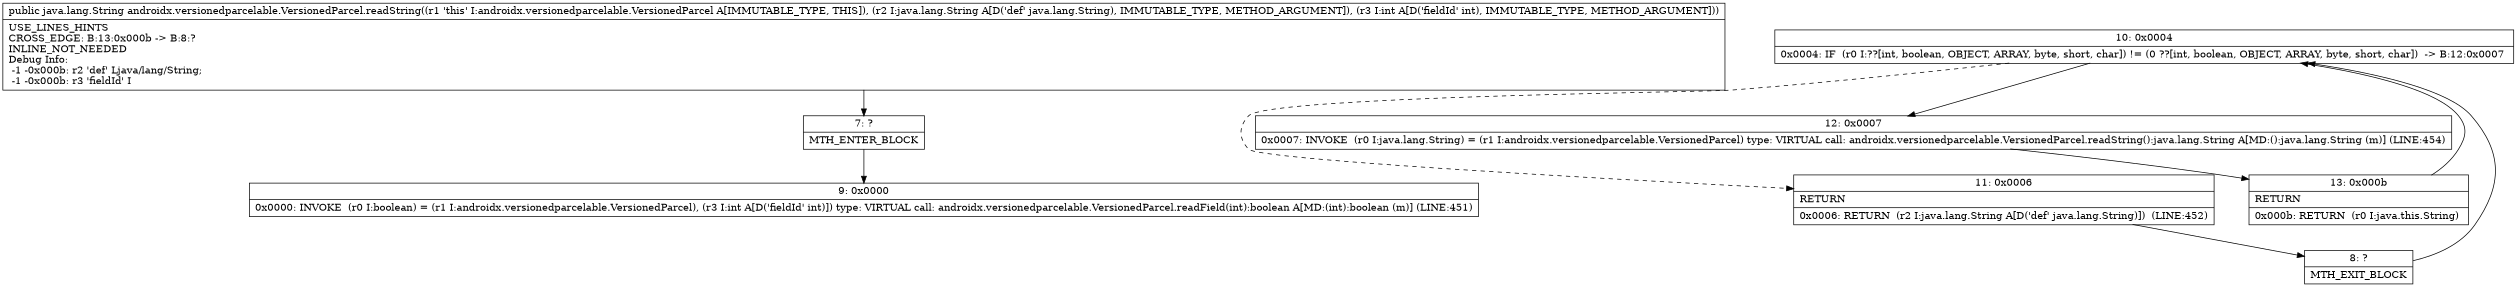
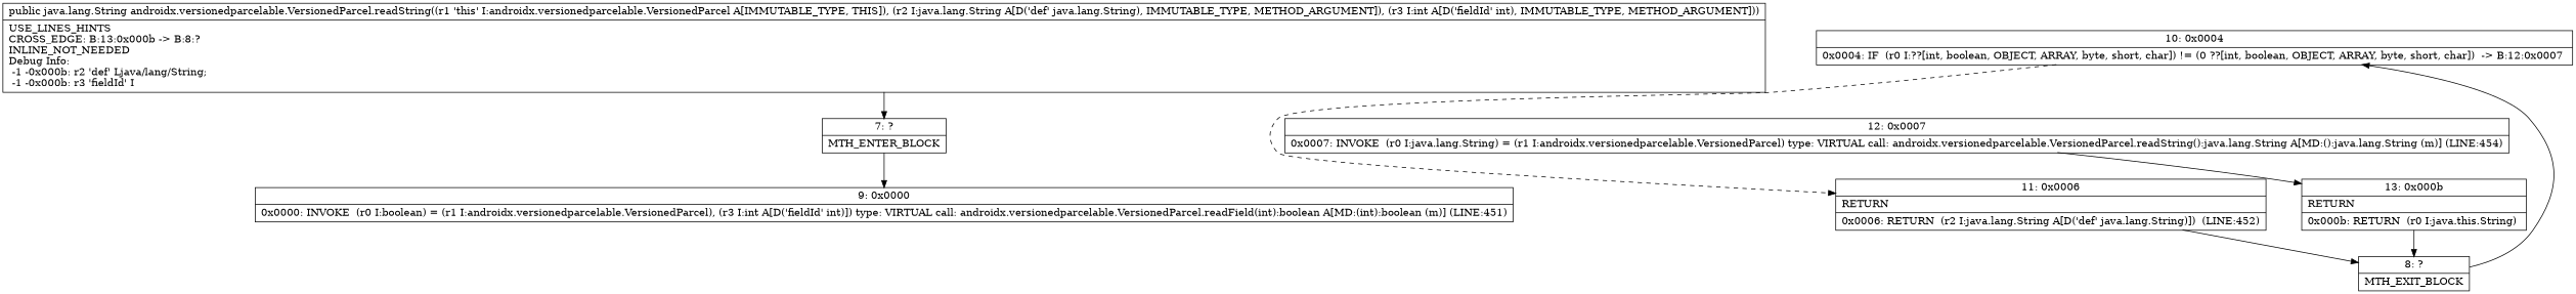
  digraph {
    node [shape=record]
    n1 [label="{7\:\ ?|MTH_ENTER_BLOCK\l}"]
    n2 [label="{9\:\ 0x0000|0x0000: INVOKE  (r0 I:boolean) = (r1 I:androidx.versionedparcelable.VersionedParcel), (r3 I:int A[D('fieldId' int)]) type: VIRTUAL call: androidx.versionedparcelable.VersionedParcel.readField(int):boolean A[MD:(int):boolean (m)] (LINE:451)\l}"]
    n3 [label="{10\:\ 0x0004|0x0004: IF  (r0 I:??[int, boolean, OBJECT, ARRAY, byte, short, char]) != (0 ??[int, boolean, OBJECT, ARRAY, byte, short, char])  \-\> B:12:0x0007 \l}"]
    n4 [label="{11\:\ 0x0006|RETURN\l|0x0006: RETURN  (r2 I:java.lang.String A[D('def' java.lang.String)])  (LINE:452)\l}"]
    n5 [label="{12\:\ 0x0007|0x0007: INVOKE  (r0 I:java.lang.String) = (r1 I:androidx.versionedparcelable.VersionedParcel) type: VIRTUAL call: androidx.versionedparcelable.VersionedParcel.readString():java.lang.String A[MD:():java.lang.String (m)] (LINE:454)\l}"]
    n6 [label="{8\:\ ?|MTH_EXIT_BLOCK\l}"]
    n7 [label="{13\:\ 0x000b|RETURN\l|0x000b: RETURN  (r0 I:java.this.String) \l}"]
    n8 [label="{public java.lang.String androidx.versionedparcelable.VersionedParcel.readString((r1 'this' I:androidx.versionedparcelable.VersionedParcel A[IMMUTABLE_TYPE, THIS]), (r2 I:java.lang.String A[D('def' java.lang.String), IMMUTABLE_TYPE, METHOD_ARGUMENT]), (r3 I:int A[D('fieldId' int), IMMUTABLE_TYPE, METHOD_ARGUMENT]))  | USE_LINES_HINTS\lCROSS_EDGE: B:13:0x000b \-\> B:8:?\lINLINE_NOT_NEEDED\lDebug Info:\l  \-1 \-0x000b: r2 'def' Ljava\/lang\/String;\l  \-1 \-0x000b: r3 'fieldId' I\l}"]
    n1 -> n2
    n3 -> n4 [style=dashed]
-   n3 -> n5
    n4 -> n6
    n5 -> n7
    n6 -> n3
-   n7 -> n3
+   n7 -> n6
    n8 -> n1
  }
